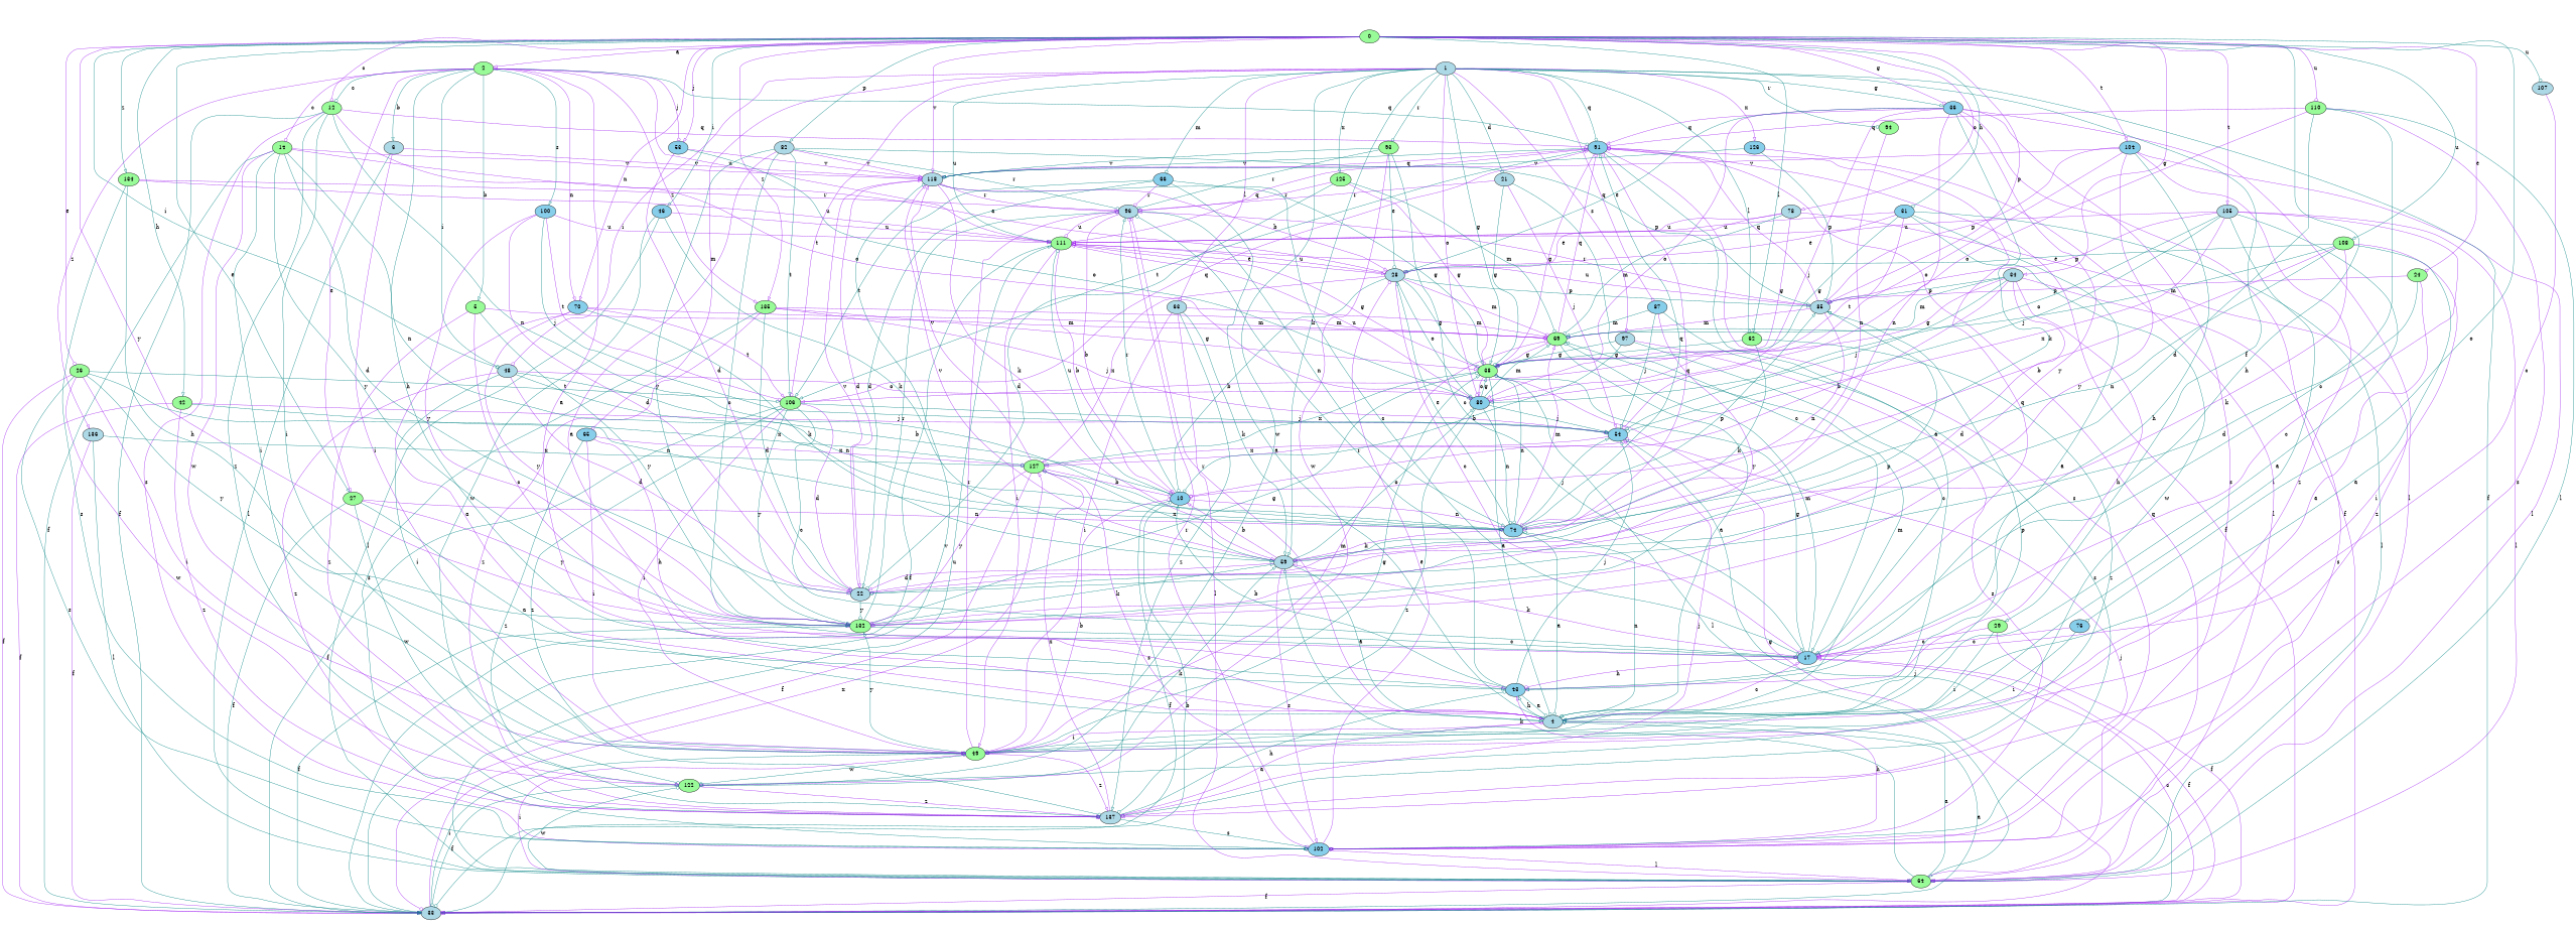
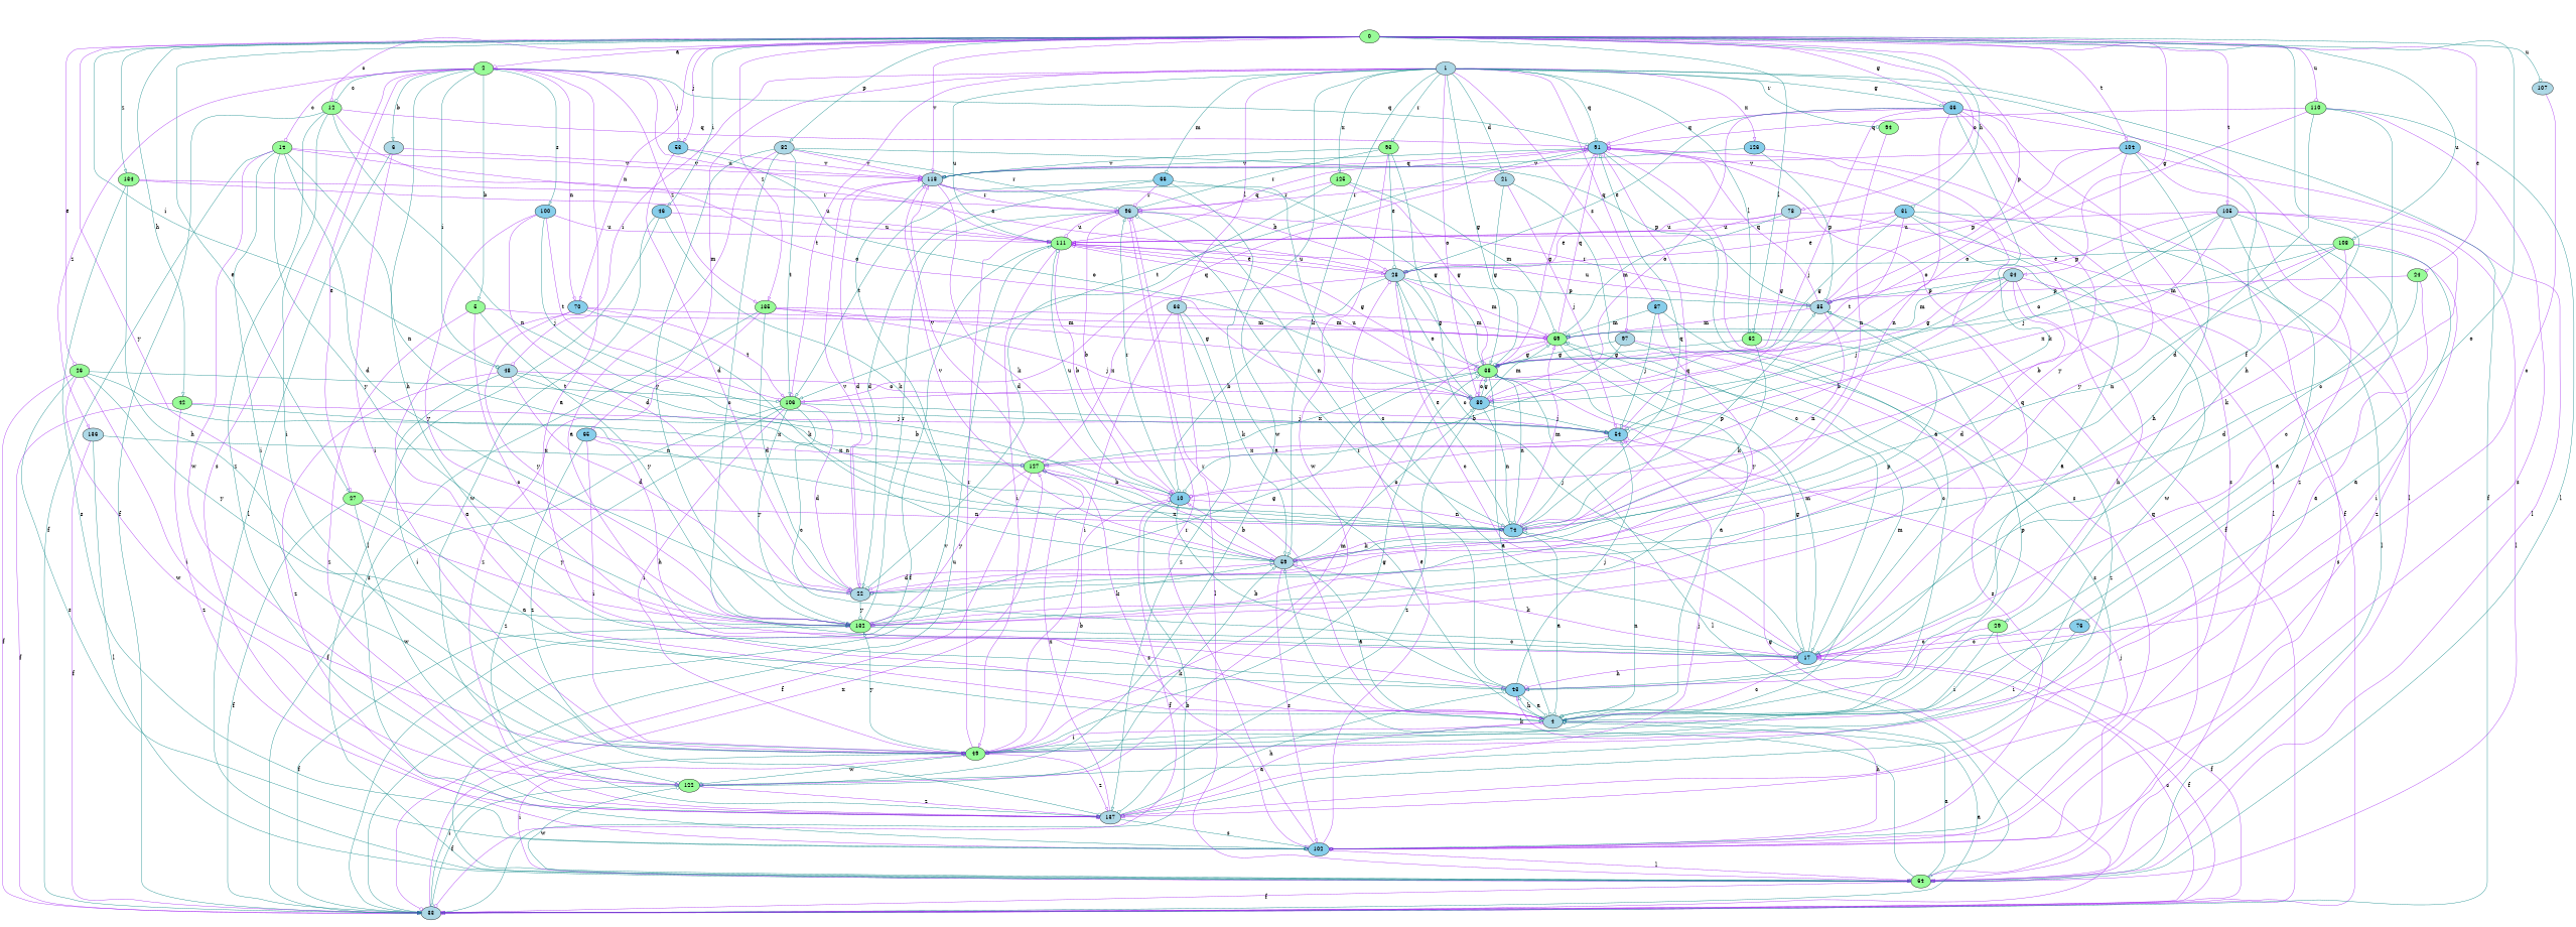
  strict digraph {
    node [fillcolor=palegreen style=filled]
    edge [arrowhead=onormal color=purple]
    0
    2
    12
    24
    26
    27
    34 [fillcolor=lightblue]
    36 [fillcolor=skyblue]
    n9 [fillcolor=skyblue label=31]
    42
    43 [fillcolor=skyblue]
    46 [fillcolor=skyblue]
    48 [fillcolor=lightblue]
    53 [fillcolor=skyblue]
    62
    70 [fillcolor=skyblue]
    76 [fillcolor=skyblue]
    78 [fillcolor=lightblue]
    82 [fillcolor=lightblue]
    85 [fillcolor=lightblue]
    104 [fillcolor=skyblue]
    105 [fillcolor=lightblue]
    107 [fillcolor=lightblue]
    108
    110
    118 [fillcolor=lightblue]
    132
    134
    135
    91 [fillcolor=skyblue]
    111
    5
    6 [fillcolor=lightblue]
    14
    100 [fillcolor=skyblue]
    102 [fillcolor=skyblue]
    136 [fillcolor=lightblue]
    33 [fillcolor=lightblue]
    80 [fillcolor=skyblue]
    49
    74 [fillcolor=skyblue]
    137 [fillcolor=lightblue]
    4 [fillcolor=lightblue]
    22 [fillcolor=lightblue]
    106
    122
    38
    69
    10 [fillcolor=skyblue]
    54 [fillcolor=skyblue]
    59 [fillcolor=lightblue]
    64
    28 [fillcolor=lightblue]
    127
    96 [fillcolor=lightblue]
    17 [fillcolor=skyblue]
    1 [fillcolor=lightblue]
    21 [fillcolor=lightblue]
    29
    63 [fillcolor=lightblue]
    65 [fillcolor=skyblue]
    66 [fillcolor=skyblue]
    87 [fillcolor=skyblue]
    93
    94
    97 [fillcolor=lightblue]
    125
    126 [fillcolor=skyblue]
-   0 -> 2 [label=a]
+   0 -> 2 [arrowhead=odot label=a]
    0 -> 12 [arrowhead=odot label=c]
    0 -> 24 [arrowhead=odot label=e]
    0 -> 26 [arrowhead=odot label=e]
    0 -> 27 [color=teal label=e]
    0 -> 34 [label=g]
    0 -> 36 [arrowhead=odot label=g]
    0 -> n9 [arrowhead=odot color=teal label=h]
    0 -> 42 [color=teal label=h]
    0 -> 43 [color=teal label=h]
    0 -> 46 [color=teal label=i]
    0 -> 48 [arrowhead=odot color=teal label=i]
    0 -> 53 [label=j]
    0 -> 62 [color=teal label=l]
    0 -> 70 [label=n]
    0 -> 76 [arrowhead=odot color=teal label=o]
    0 -> 78 [label=o]
    0 -> 82 [color=teal label=p]
    0 -> 85 [label=p]
    0 -> 104 [label=t]
    0 -> 105 [label=t]
    0 -> 107 [arrowhead=odot color=teal label=u]
    0 -> 108 [color=teal label=u]
    0 -> 110 [arrowhead=odot label=u]
    0 -> 118 [label=v]
    0 -> 132 [arrowhead=odot label=y]
    0 -> 134 [color=teal label=z]
    0 -> 135 [label=z]
    2 -> 12 [arrowhead=odot color=teal label=c]
    2 -> 27 [label=e]
    2 -> 43 [color=teal label=h]
    2 -> 48 [arrowhead=odot color=teal label=i]
    2 -> 53 [arrowhead=odot label=j]
    2 -> 70 [label=n]
    2 -> 135 [label=z]
    2 -> 91 [arrowhead=odot color=teal label=q]
    2 -> 111 [label=u]
    2 -> 5 [color=teal label=b]
    2 -> 6 [color=teal label=b]
    2 -> 14 [arrowhead=odot label=c]
    2 -> 100 [color=teal label=s]
-   12 -> 102 [arrowhead=odot label=s]
+   2 -> 102 [arrowhead=odot label=s]
    2 -> 136 [label=z]
    12 -> 91 [arrowhead=odot label=q]
    12 -> 33 [arrowhead=odot color=teal label=f]
    12 -> 80 [arrowhead=odot label=o]
    12 -> 49 [color=teal label=i]
    12 -> 74 [color=teal label=n]
    12 -> 137 [color=teal label=z]
    24 -> 85 [arrowhead=odot label=p]
    24 -> 4 [arrowhead=odot label=a]
    24 -> 22 [arrowhead=odot color=teal label=d]
    26 -> 132 [color=teal label=y]
    26 -> 102 [color=teal label=s]
    26 -> 33 [label=f]
    26 -> 49 [label=i]
    26 -> 74 [arrowhead=odot color=teal label=n]
    26 -> 106 [color=teal label=t]
    26 -> 122 [arrowhead=odot label=w]
    27 -> 132 [label=y]
    27 -> 33 [color=teal label=f]
    27 -> 74 [label=n]
    27 -> 4 [color=teal label=a]
    27 -> 122 [color=teal label=w]
    34 -> 43 [arrowhead=odot label=h]
    34 -> 85 [color=teal label=p]
    34 -> 102 [arrowhead=odot label=s]
    34 -> 22 [label=d]
    34 -> 38 [label=g]
    34 -> 69 [arrowhead=odot color=teal label=m]
    34 -> 10 [arrowhead=odot label=b]
    34 -> 54 [color=teal label=j]
    36 -> 132 [arrowhead=odot label=y]
    36 -> 91 [label=q]
    36 -> 102 [arrowhead=odot label=s]
    36 -> 33 [label=f]
    36 -> 80 [label=o]
    36 -> 74 [arrowhead=odot label=n]
    36 -> 54 [arrowhead=odot label=j]
    36 -> 59 [arrowhead=odot color=teal label=k]
    36 -> 64 [label=l]
    36 -> 28 [arrowhead=odot color=teal label=e]
    n9 -> 111 [label=u]
    n9 -> 4 [arrowhead=odot color=teal label=a]
    n9 -> 106 [label=t]
    n9 -> 122 [arrowhead=odot color=teal label=w]
    n9 -> 38 [arrowhead=odot color=teal label=g]
    n9 -> 64 [color=teal label=l]
    n9 -> 28 [arrowhead=odot label=e]
    42 -> 33 [label=f]
    42 -> 137 [arrowhead=odot label=z]
    42 -> 54 [label=j]
    42 -> 127 [arrowhead=odot color=teal label=x]
    43 -> 4 [arrowhead=odot color=teal label=a]
    43 -> 10 [color=teal label=b]
    43 -> 54 [color=teal label=j]
    43 -> 96 [arrowhead=odot color=teal label=r]
    46 -> 111 [label=u]
    46 -> 122 [arrowhead=odot color=teal label=w]
    46 -> 59 [color=teal label=k]
    46 -> 64 [color=teal label=l]
    48 -> 80 [arrowhead=odot label=o]
    48 -> 49 [arrowhead=odot color=teal label=i]
    48 -> 74 [color=teal label=n]
    48 -> 137 [arrowhead=odot label=z]
    48 -> 22 [label=d]
    48 -> 10 [arrowhead=odot color=teal label=b]
    53 -> 118 [arrowhead=odot label=v]
    53 -> 80 [color=teal label=o]
    53 -> 22 [arrowhead=odot label=d]
    62 -> 137 [color=teal label=z]
    62 -> 38 [color=teal label=g]
    62 -> 59 [color=teal label=k]
    70 -> 132 [label=y]
    70 -> 4 [label=a]
    70 -> 106 [label=t]
    70 -> 69 [arrowhead=odot label=m]
    70 -> 59 [color=teal label=k]
    76 -> 49 [arrowhead=odot color=teal label=i]
    76 -> 17 [label=c]
    78 -> 111 [label=u]
    78 -> 137 [label=z]
    78 -> 38 [label=g]
    78 -> 69 [arrowhead=odot color=teal label=m]
    78 -> 28 [label=e]
    82 -> 85 [color=teal label=p]
    82 -> 118 [label=v]
    82 -> 132 [color=teal label=y]
    82 -> 4 [label=a]
    82 -> 106 [color=teal label=t]
    82 -> 96 [arrowhead=odot color=teal label=r]
    82 -> 17 [arrowhead=odot color=teal label=c]
    85 -> 91 [arrowhead=odot label=q]
    85 -> 111 [label=u]
    85 -> 74 [label=n]
    85 -> 69 [label=m]
    85 -> 96 [label=r]
    104 -> 43 [color=teal label=h]
    104 -> 85 [arrowhead=odot label=p]
    104 -> 118 [arrowhead=odot label=v]
    104 -> 132 [label=y]
    104 -> 80 [label=o]
    104 -> 137 [arrowhead=odot label=z]
    104 -> 64 [label=l]
    105 -> 85 [arrowhead=odot label=p]
    105 -> 111 [label=u]
    105 -> 80 [color=teal label=o]
    105 -> 49 [color=teal label=i]
    105 -> 4 [color=teal label=a]
    105 -> 54 [arrowhead=odot color=teal label=j]
    105 -> 64 [arrowhead=odot label=l]
    105 -> 127 [label=x]
    105 -> 17 [label=c]
    107 -> 17 [label=c]
    108 -> 49 [arrowhead=odot label=i]
    108 -> 74 [color=teal label=n]
    108 -> 4 [arrowhead=odot color=teal label=a]
    108 -> 69 [arrowhead=odot color=teal label=m]
    108 -> 10 [arrowhead=odot label=b]
    108 -> 59 [arrowhead=odot label=k]
    108 -> 28 [color=teal label=e]
    110 -> 91 [arrowhead=odot label=q]
    110 -> 102 [label=s]
    110 -> 80 [label=o]
    110 -> 22 [arrowhead=odot color=teal label=d]
    110 -> 64 [arrowhead=odot color=teal label=l]
    110 -> 17 [color=teal label=c]
    118 -> 91 [label=q]
    118 -> 22 [label=d]
    118 -> 38 [color=teal label=g]
    118 -> 59 [label=k]
    118 -> 28 [label=b]
    118 -> 96 [arrowhead=odot label=r]
    132 -> 85 [color=teal label=p]
    132 -> 33 [color=teal label=f]
    132 -> 38 [arrowhead=odot color=teal label=g]
    132 -> 59 [color=teal label=k]
    132 -> 96 [arrowhead=odot color=teal label=r]
    132 -> 17 [color=teal label=c]
    134 -> 43 [color=teal label=h]
    134 -> 111 [label=u]
    134 -> 102 [arrowhead=odot color=teal label=s]
    134 -> 96 [label=r]
    135 -> 102 [color=teal label=s]
    135 -> 137 [arrowhead=odot label=z]
    135 -> 22 [arrowhead=odot color=teal label=d]
    135 -> 38 [label=g]
    135 -> 69 [label=m]
    135 -> 54 [label=j]
    91 -> 118 [color=teal label=v]
    91 -> 102 [arrowhead=odot label=s]
    91 -> 33 [arrowhead=odot label=f]
    91 -> 4 [color=teal label=a]
    91 -> 106 [color=teal label=t]
    91 -> 38 [label=g]
    111 -> 91 [label=q]
    111 -> 33 [arrowhead=odot color=teal label=f]
    111 -> 49 [label=i]
    111 -> 38 [label=g]
    111 -> 10 [label=b]
    111 -> 28 [label=e]
    5 -> 132 [color=teal label=y]
    5 -> 137 [label=z]
    5 -> 69 [arrowhead=odot label=m]
    5 -> 17 [label=c]
    6 -> 118 [arrowhead=odot label=v]
    6 -> 49 [label=i]
    6 -> 64 [color=teal label=l]
    14 -> 118 [label=v]
    14 -> 132 [color=teal label=y]
    14 -> 33 [color=teal label=f]
    14 -> 49 [arrowhead=odot color=teal label=i]
    14 -> 74 [arrowhead=odot color=teal label=n]
    14 -> 22 [arrowhead=odot color=teal label=d]
    14 -> 122 [label=w]
    14 -> 28 [arrowhead=odot label=a]
    100 -> 132 [label=y]
    100 -> 111 [label=u]
    100 -> 22 [label=d]
    100 -> 106 [arrowhead=odot label=t]
    100 -> 54 [arrowhead=odot color=teal label=j]
    102 -> 43 [label=h]
    102 -> 64 [arrowhead=odot label=l]
    102 -> 28 [arrowhead=odot label=e]
    102 -> 96 [arrowhead=odot label=r]
    136 -> 33 [label=f]
    136 -> 64 [arrowhead=odot color=teal label=l]
    136 -> 127 [arrowhead=odot color=teal label=x]
    33 -> 118 [arrowhead=odot color=teal label=v]
    33 -> 49 [arrowhead=odot color=teal label=i]
    33 -> 4 [arrowhead=odot color=teal label=a]
    33 -> 38 [arrowhead=odot label=g]
    33 -> 10 [arrowhead=odot color=teal label=b]
-   33 -> 54 [color=teal label=j]
    33 -> 127 [label=x]
    33 -> 17 [label=c]
    80 -> 111 [label=u]
    80 -> 74 [arrowhead=odot color=teal label=n]
    80 -> 137 [arrowhead=odot color=teal label=z]
    80 -> 38 [color=teal label=g]
    80 -> 69 [color=teal label=m]
    80 -> 54 [color=teal label=j]
    49 -> 85 [color=teal label=p]
    49 -> 132 [color=teal label=y]
    49 -> 137 [label=z]
    49 -> 122 [arrowhead=odot color=teal label=w]
    49 -> 38 [color=teal label=g]
    49 -> 69 [arrowhead=odot label=m]
    49 -> 10 [arrowhead=odot label=b]
    49 -> 96 [arrowhead=odot label=r]
    74 -> 85 [color=teal label=p]
    74 -> 91 [color=teal label=q]
    74 -> 4 [arrowhead=odot color=teal label=a]
    74 -> 69 [label=m]
    74 -> 54 [color=teal label=j]
    74 -> 59 [label=k]
    74 -> 28 [color=teal label=e]
    137 -> 43 [arrowhead=odot color=teal label=h]
    137 -> 102 [color=teal label=s]
    137 -> 4 [arrowhead=odot label=a]
    137 -> 54 [label=j]
    137 -> 127 [arrowhead=odot label=x]
    4 -> 2 [label=a]
    4 -> 43 [color=teal label=h]
    4 -> 49 [label=i]
    4 -> 74 [color=teal label=n]
    4 -> 69 [color=teal label=m]
    4 -> 96 [arrowhead=odot label=r]
    4 -> 17 [label=c]
    22 -> 118 [label=v]
    22 -> 132 [arrowhead=odot color=teal label=y]
    22 -> 91 [arrowhead=odot label=q]
    106 -> 132 [color=teal label=y]
    106 -> 91 [label=q]
    106 -> 33 [color=teal label=f]
    106 -> 49 [label=i]
    106 -> 137 [arrowhead=odot color=teal label=z]
    106 -> 22 [label=d]
    106 -> 54 [arrowhead=odot color=teal label=j]
    106 -> 17 [arrowhead=odot color=teal label=c]
    122 -> 33 [arrowhead=odot color=teal label=f]
    122 -> 137 [label=z]
    122 -> 59 [color=teal label=k]
    38 -> 80 [label=o]
    38 -> 74 [arrowhead=odot color=teal label=n]
    38 -> 4 [arrowhead=odot color=teal label=a]
    38 -> 64 [color=teal label=l]
    38 -> 127 [color=teal label=x]
    69 -> 91 [arrowhead=odot label=q]
    69 -> 4 [color=teal label=a]
    69 -> 38 [arrowhead=odot label=g]
    10 -> 111 [arrowhead=odot color=teal label=u]
-   10 -> 33 [arrowhead=odot color=teal label=f]
+   10 -> 33 [arrowhead=odot label=f]
    10 -> 74 [arrowhead=odot label=n]
    10 -> 96 [color=teal label=r]
    54 -> 127 [arrowhead=odot label=x]
    59 -> 118 [label=v]
    59 -> 102 [label=s]
    59 -> 80 [color=teal label=o]
    59 -> 4 [color=teal label=a]
    59 -> 22 [label=d]
    59 -> 10 [label=b]
    59 -> 127 [color=teal label=x]
    64 -> 91 [arrowhead=odot label=q]
    64 -> 111 [color=teal label=u]
    64 -> 33 [label=f]
    64 -> 49 [arrowhead=odot label=i]
    64 -> 4 [arrowhead=odot color=teal label=a]
    64 -> 122 [arrowhead=odot color=teal label=w]
    64 -> 54 [arrowhead=odot label=j]
    64 -> 59 [color=teal label=k]
    28 -> 85 [color=teal label=p]
    28 -> 111 [label=u]
    28 -> 80 [color=teal label=o]
    28 -> 38 [arrowhead=odot color=teal label=g]
    28 -> 69 [arrowhead=odot label=m]
    28 -> 10 [arrowhead=odot color=teal label=b]
    28 -> 127 [label=x]
    28 -> 17 [arrowhead=odot label=c]
    127 -> 118 [label=v]
    127 -> 132 [arrowhead=odot label=y]
    127 -> 102 [arrowhead=odot label=s]
    127 -> 33 [arrowhead=odot label=f]
    127 -> 10 [arrowhead=odot label=b]
    96 -> 111 [arrowhead=odot label=u]
    96 -> 74 [color=teal label=n]
    96 -> 10 [label=b]
    17 -> 43 [arrowhead=odot label=h]
    17 -> 91 [arrowhead=odot label=q]
    17 -> 33 [label=f]
    17 -> 38 [arrowhead=odot color=teal label=g]
    17 -> 69 [arrowhead=odot color=teal label=m]
    17 -> 59 [label=k]
    1 -> 36 [color=teal label=g]
    1 -> 48 [arrowhead=odot label=i]
    1 -> 62 [arrowhead=odot color=teal label=l]
    1 -> 91 [arrowhead=odot color=teal label=q]
    1 -> 111 [arrowhead=odot color=teal label=u]
    1 -> 33 [color=teal label=f]
    1 -> 80 [arrowhead=odot label=o]
    1 -> 106 [arrowhead=odot label=t]
    1 -> 122 [arrowhead=odot color=teal label=w]
    1 -> 38 [color=teal label=g]
    1 -> 59 [color=teal label=k]
    1 -> 21 [arrowhead=odot color=teal label=d]
    1 -> 29 [color=teal label=f]
    1 -> 63 [arrowhead=odot label=l]
    1 -> 65 [arrowhead=odot label=m]
    1 -> 66 [arrowhead=odot color=teal label=m]
    1 -> 87 [arrowhead=odot label=q]
    1 -> 93 [arrowhead=odot color=teal label=r]
    1 -> 94 [arrowhead=odot color=teal label=r]
    1 -> 97 [label=s]
    1 -> 125 [color=teal label=x]
    1 -> 126 [label=x]
    21 -> 38 [arrowhead=odot color=teal label=g]
    21 -> 54 [label=j]
    21 -> 96 [label=r]
    21 -> 17 [color=teal label=c]
    29 -> 33 [arrowhead=odot label=f]
    29 -> 49 [arrowhead=odot color=teal label=i]
    29 -> 17 [arrowhead=odot label=c]
    63 -> 49 [arrowhead=odot label=i]
    63 -> 137 [color=teal label=z]
    63 -> 69 [arrowhead=odot label=m]
    63 -> 59 [color=teal label=k]
    63 -> 64 [label=l]
    65 -> 43 [label=h]
    65 -> 49 [label=i]
    65 -> 137 [arrowhead=odot color=teal label=z]
    65 -> 127 [arrowhead=odot label=x]
    66 -> 4 [arrowhead=odot color=teal label=a]
    66 -> 22 [color=teal label=d]
    66 -> 106 [color=teal label=t]
    66 -> 96 [arrowhead=odot label=r]
    66 -> 17 [arrowhead=odot color=teal label=c]
    87 -> 132 [arrowhead=odot label=y]
    87 -> 102 [arrowhead=odot color=teal label=s]
    87 -> 69 [color=teal label=m]
    87 -> 54 [color=teal label=j]
    93 -> 118 [arrowhead=odot color=teal label=v]
    93 -> 122 [label=w]
    93 -> 28 [arrowhead=odot color=teal label=e]
    93 -> 96 [arrowhead=odot color=teal label=r]
    93 -> 17 [color=teal label=c]
    94 -> 74 [arrowhead=odot label=n]
    97 -> 102 [label=s]
    97 -> 38 [color=teal label=g]
    97 -> 10 [arrowhead=odot color=teal label=b]
    97 -> 17 [color=teal label=c]
    125 -> 22 [arrowhead=odot color=teal label=d]
    125 -> 38 [arrowhead=odot label=g]
    125 -> 69 [arrowhead=odot color=teal label=m]
    125 -> 96 [arrowhead=odot label=r]
    126 -> 85 [arrowhead=odot color=teal label=p]
    126 -> 118 [color=teal label=v]
    126 -> 64 [label=l]
  }
